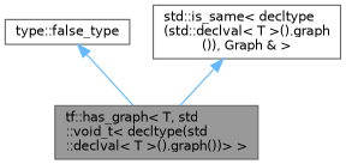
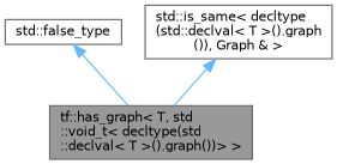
  digraph {
    node [color=gray40 fillcolor=white fontname=Helvetica fontsize=10 shape=box style=filled]
    edge [color=steelblue1 dir=back fontname=Helvetica fontsize=10 labelfontname=Helvetica labelfontsize=10 style=solid]
    n1 [fillcolor=grey60 fontcolor=black height=0.2 label="tf::has_graph\< T, std\l::void_t\< decltype(std\l::declval\< T \>().graph())\> \>" width=0.4]
-   n2 [height=0.2 label="type::false_type" width=0.4]
+   n2 [height=0.2 label="std::false_type" width=0.4]
    n3 [height=0.2 label="std::is_same\< decltype\l(std::declval\< T \>().graph\l()), Graph & \>" width=0.4]
    n2 -> n1
    n3 -> n1
  }
